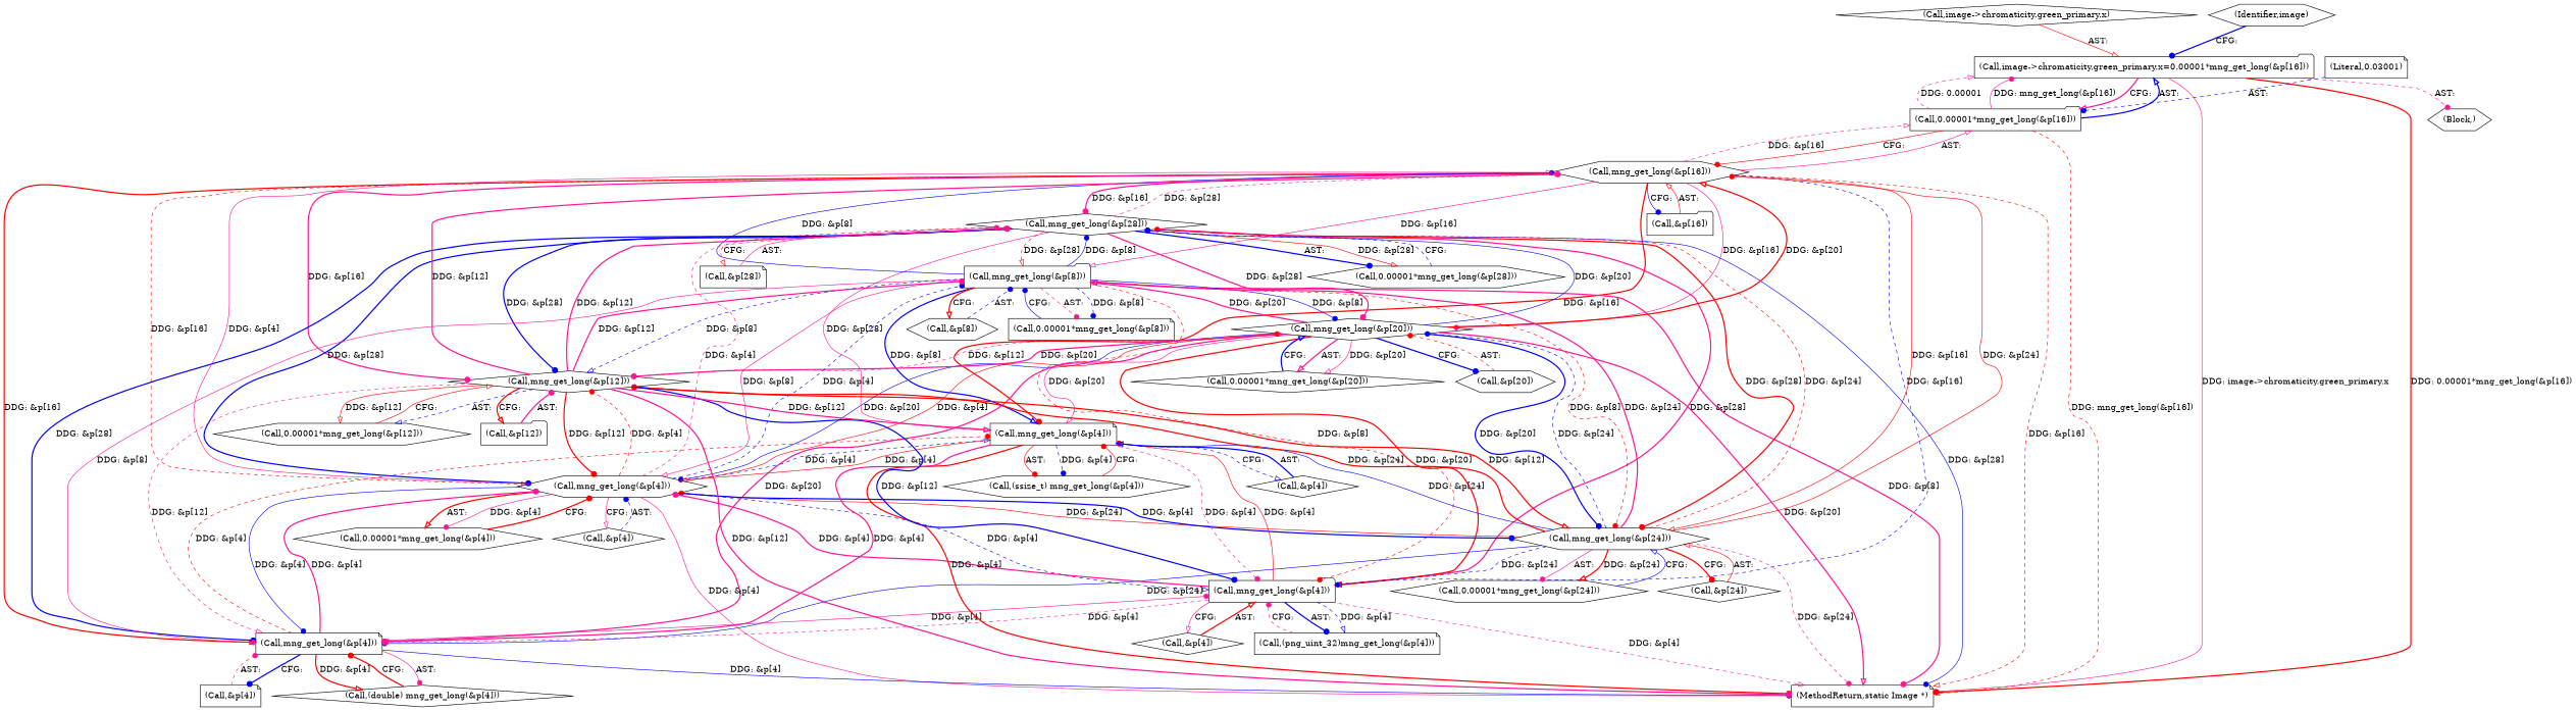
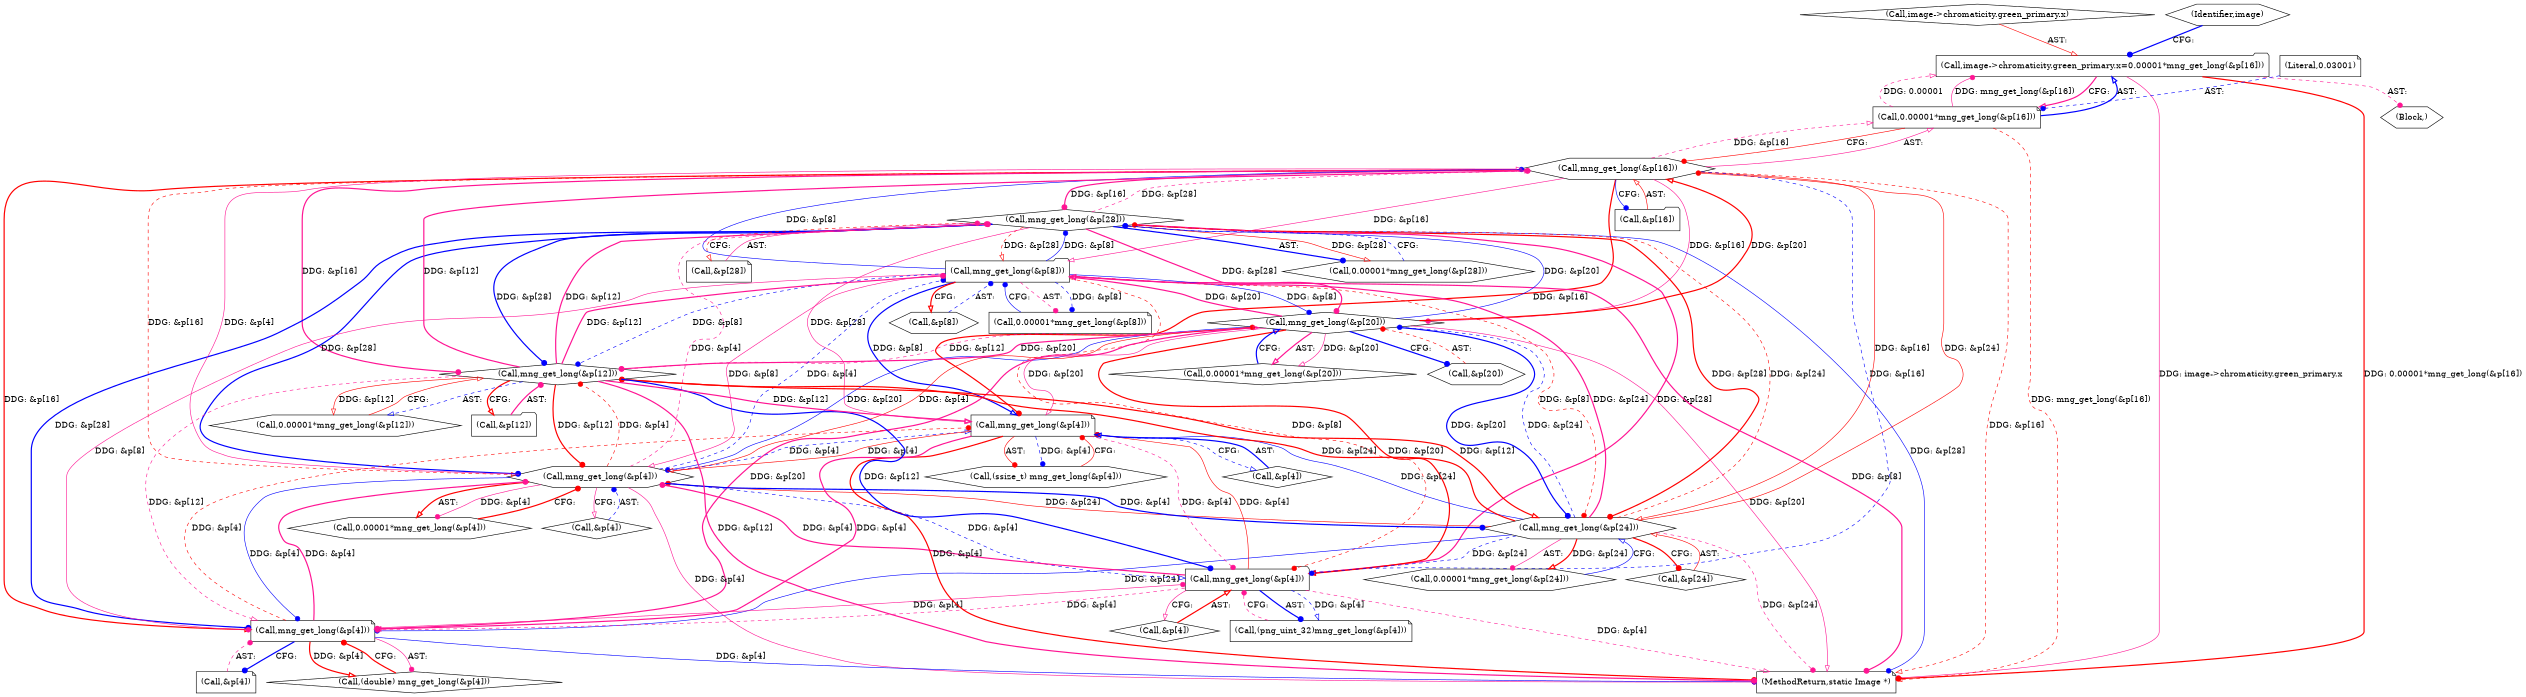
  digraph {
    node [shape=hexagon]
    edge [arrowhead=dot color=deeppink style=bold]
    n1 [label="(Call,image->chromaticity.green_primary.x=0.00001*mng_get_long(&p[16]))" shape=folder]
-   n2 [label="(Call,0.00001*mng_get_long(&p[16]))" shape=folder]
+   n2 [label="(Call,0.00001*mng_get_long(&p[16]))" shape=note]
    n3 [label="(MethodReturn,static Image *)" shape=note]
    n4 [label="(Block,)"]
    n5 [label="(Call,mng_get_long(&p[16]))"]
    n6 [label="(Call,mng_get_long(&p[28]))" shape=diamond]
    n7 [label="(Call,mng_get_long(&p[8]))" shape=folder]
    n8 [label="(Call,mng_get_long(&p[20]))" shape=diamond]
    n9 [label="(Call,mng_get_long(&p[24]))"]
    n10 [label="(Call,mng_get_long(&p[4]))"]
    n11 [label="(Call,mng_get_long(&p[4]))" shape=note]
    n12 [label="(Call,mng_get_long(&p[4]))" shape=folder]
    n13 [label="(Call,mng_get_long(&p[4]))" shape=note]
    n14 [label="(Call,mng_get_long(&p[12]))" shape=diamond]
    n15 [label="(Call,&p[16])" shape=folder]
    n16 [label="(Call,0.00001*mng_get_long(&p[28]))"]
    n17 [label="(Call,&p[28])" shape=note]
    n18 [label="(Call,0.00001*mng_get_long(&p[8]))" shape=note]
    n19 [label="(Call,&p[8])"]
    n20 [label="(Call,&p[20])"]
    n21 [label="(Call,0.00001*mng_get_long(&p[20]))" shape=diamond]
    n22 [label="(Call,&p[24])" shape=diamond]
    n23 [label="(Call,0.00001*mng_get_long(&p[24]))"]
    n24 [label="(Call,0.00001*mng_get_long(&p[4]))"]
    n25 [label="(Call,&p[4])" shape=diamond]
    n26 [label="(Call,(double) mng_get_long(&p[4]))" shape=diamond]
    n27 [label="(Call,&p[4])" shape=note]
    n28 [label="(Call,(png_uint_32)mng_get_long(&p[4]))" shape=note]
    n29 [label="(Call,&p[4])" shape=diamond]
    n30 [label="(Call,(ssize_t) mng_get_long(&p[4]))"]
    n31 [label="(Call,&p[4])" shape=diamond]
    n32 [label="(Call,&p[12])" shape=folder]
    n33 [label="(Call,0.00001*mng_get_long(&p[12]))"]
    n34 [label="(Literal,0.03001)" shape=note]
    n35 [label="(Call,image->chromaticity.green_primary.x)" shape=diamond]
    n36 [label="(Identifier,image)"]
    n1 -> n2 [arrowhead=onormal label="CFG: "]
    n1 -> n3 [label="DDG: image->chromaticity.green_primary.x" style=solid]
    n1 -> n3 [color=red label="DDG: 0.00001*mng_get_long(&p[16])"]
    n1 -> n4 [label="AST: " style=dashed]
    n2 -> n1 [arrowhead=onormal color=blue label="AST: "]
    n2 -> n1 [arrowhead=onormal label="DDG: 0.00001" style=dashed]
    n2 -> n1 [label="DDG: mng_get_long(&p[16])" style=solid]
    n2 -> n3 [arrowhead=onormal color=red label="DDG: mng_get_long(&p[16])" style=dashed]
    n2 -> n5 [color=red label="CFG: " style=solid]
    n5 -> n2 [arrowhead=onormal label="AST: " style=solid]
    n5 -> n2 [arrowhead=onormal label="DDG: &p[16]" style=dashed]
    n5 -> n3 [arrowhead=onormal color=red label="DDG: &p[16]" style=dashed]
    n5 -> n6 [label="DDG: &p[16]"]
    n5 -> n7 [arrowhead=onormal label="DDG: &p[16]" style=solid]
    n5 -> n8 [label="DDG: &p[16]" style=solid]
    n5 -> n9 [arrowhead=onormal color=red label="DDG: &p[16]" style=solid]
    n5 -> n10 [arrowhead=onormal color=red label="DDG: &p[16]" style=dashed]
    n5 -> n11 [arrowhead=onormal color=red label="DDG: &p[16]"]
    n5 -> n12 [arrowhead=onormal color=blue label="DDG: &p[16]" style=dashed]
    n5 -> n13 [color=red label="DDG: &p[16]"]
    n5 -> n14 [label="DDG: &p[16]"]
    n5 -> n15 [color=blue label="CFG: " style=solid]
    n6 -> n3 [color=blue label="DDG: &p[28]" style=solid]
    n6 -> n5 [arrowhead=onormal label="DDG: &p[28]" style=dashed]
    n6 -> n7 [arrowhead=onormal color=red label="DDG: &p[28]" style=dashed]
    n6 -> n8 [label="DDG: &p[28]"]
    n6 -> n9 [color=red label="DDG: &p[28]"]
    n6 -> n10 [color=blue label="DDG: &p[28]"]
    n6 -> n11 [color=blue label="DDG: &p[28]"]
    n6 -> n12 [arrowhead=onormal label="DDG: &p[28]"]
    n6 -> n13 [arrowhead=onormal label="DDG: &p[28]" style=solid]
    n6 -> n14 [color=blue label="DDG: &p[28]"]
    n6 -> n16 [color=blue label="AST: "]
    n6 -> n16 [arrowhead=onormal color=red label="DDG: &p[28]" style=solid]
    n6 -> n17 [arrowhead=onormal color=red label="CFG: " style=dashed]
    n7 -> n3 [label="DDG: &p[8]"]
    n7 -> n5 [color=blue label="DDG: &p[8]" style=solid]
    n7 -> n6 [color=blue label="DDG: &p[8]" style=solid]
    n7 -> n8 [color=blue label="DDG: &p[8]" style=solid]
    n7 -> n9 [color=red label="DDG: &p[8]" style=dashed]
    n7 -> n10 [arrowhead=onormal label="DDG: &p[8]" style=solid]
    n7 -> n11 [label="DDG: &p[8]" style=solid]
    n7 -> n12 [color=red label="DDG: &p[8]" style=dashed]
    n7 -> n13 [arrowhead=onormal color=blue label="DDG: &p[8]"]
-   n7 -> n14 [arrowhead=onormal color=blue label="DDG: &p[8]" style=dashed]
+   n7 -> n14 [color=blue label="DDG: &p[8]" style=dashed]
    n7 -> n18 [label="AST: " style=dashed]
    n7 -> n18 [color=blue label="DDG: &p[8]" style=dashed]
    n7 -> n19 [arrowhead=onormal color=red label="CFG: "]
-   n8 -> n3 [arrowhead=onormal label="DDG: &p[20]"]
+   n8 -> n3 [arrowhead=onormal label="DDG: &p[20]" style=solid]
    n8 -> n5 [arrowhead=onormal color=red label="DDG: &p[20]"]
    n8 -> n6 [color=blue label="DDG: &p[20]" style=solid]
    n8 -> n7 [arrowhead=onormal label="DDG: &p[20]"]
    n8 -> n9 [color=blue label="DDG: &p[20]"]
    n8 -> n10 [color=blue label="DDG: &p[20]" style=solid]
    n8 -> n11 [label="DDG: &p[20]"]
    n8 -> n12 [arrowhead=onormal color=red label="DDG: &p[20]"]
    n8 -> n13 [arrowhead=onormal label="DDG: &p[20]" style=solid]
    n8 -> n14 [label="DDG: &p[20]"]
    n8 -> n20 [color=blue label="CFG: "]
    n8 -> n21 [arrowhead=onormal label="AST: "]
    n8 -> n21 [arrowhead=onormal label="DDG: &p[20]" style=solid]
    n9 -> n3 [label="DDG: &p[24]" style=dashed]
    n9 -> n5 [color=red label="DDG: &p[24]" style=solid]
    n9 -> n6 [color=red label="DDG: &p[24]" style=dashed]
    n9 -> n7 [arrowhead=onormal label="DDG: &p[24]"]
    n9 -> n8 [color=blue label="DDG: &p[24]" style=dashed]
    n9 -> n10 [color=red label="DDG: &p[24]" style=solid]
    n9 -> n11 [color=blue label="DDG: &p[24]" style=solid]
    n9 -> n12 [color=blue label="DDG: &p[24]" style=dashed]
    n9 -> n13 [color=blue label="DDG: &p[24]" style=solid]
    n9 -> n14 [color=red label="DDG: &p[24]"]
    n9 -> n22 [color=red label="CFG: "]
    n9 -> n23 [label="AST: " style=solid]
    n9 -> n23 [arrowhead=onormal color=red label="DDG: &p[24]"]
    n10 -> n3 [label="DDG: &p[4]" style=solid]
    n10 -> n5 [arrowhead=onormal label="DDG: &p[4]" style=solid]
    n10 -> n6 [label="DDG: &p[4]" style=dashed]
    n10 -> n7 [color=blue label="DDG: &p[4]" style=dashed]
    n10 -> n8 [color=red label="DDG: &p[4]" style=solid]
    n10 -> n9 [color=blue label="DDG: &p[4]"]
    n10 -> n11 [color=blue label="DDG: &p[4]" style=solid]
    n10 -> n12 [arrowhead=onormal color=blue label="DDG: &p[4]" style=dashed]
    n10 -> n13 [arrowhead=onormal color=blue label="DDG: &p[4]" style=dashed]
    n10 -> n14 [color=red label="DDG: &p[4]" style=dashed]
    n10 -> n24 [arrowhead=onormal color=red label="AST: "]
    n10 -> n24 [label="DDG: &p[4]" style=solid]
    n10 -> n25 [arrowhead=onormal label="CFG: " style=solid]
    n11 -> n3 [color=blue label="DDG: &p[4]" style=solid]
    n11 -> n10 [label="DDG: &p[4]"]
    n11 -> n12 [label="DDG: &p[4]" style=solid]
    n11 -> n13 [color=red label="DDG: &p[4]" style=dashed]
    n11 -> n26 [label="AST: " style=solid]
    n11 -> n26 [arrowhead=onormal color=red label="DDG: &p[4]"]
    n11 -> n27 [color=blue label="CFG: "]
    n12 -> n3 [arrowhead=onormal label="DDG: &p[4]" style=dashed]
    n12 -> n10 [label="DDG: &p[4]"]
    n12 -> n11 [label="DDG: &p[4]" style=dashed]
    n12 -> n13 [color=red label="DDG: &p[4]" style=solid]
    n12 -> n28 [color=blue label="AST: "]
    n12 -> n28 [arrowhead=onormal color=blue label="DDG: &p[4]" style=dashed]
    n12 -> n29 [arrowhead=onormal label="CFG: " style=solid]
    n13 -> n3 [color=red label="DDG: &p[4]"]
    n13 -> n10 [arrowhead=onormal color=red label="DDG: &p[4]" style=solid]
    n13 -> n11 [arrowhead=onormal label="DDG: &p[4]"]
    n13 -> n12 [label="DDG: &p[4]" style=dashed]
    n13 -> n30 [color=red label="AST: " style=solid]
    n13 -> n30 [color=blue label="DDG: &p[4]" style=dashed]
    n13 -> n31 [arrowhead=onormal color=blue label="CFG: " style=dashed]
    n14 -> n3 [label="DDG: &p[12]"]
    n14 -> n5 [label="DDG: &p[12]"]
    n14 -> n6 [label="DDG: &p[12]"]
    n14 -> n7 [label="DDG: &p[12]"]
    n14 -> n8 [arrowhead=onormal label="DDG: &p[12]" style=dashed]
    n14 -> n9 [arrowhead=onormal color=red label="DDG: &p[12]"]
    n14 -> n10 [color=red label="DDG: &p[12]"]
    n14 -> n11 [arrowhead=onormal label="DDG: &p[12]" style=dashed]
    n14 -> n12 [color=blue label="DDG: &p[12]"]
    n14 -> n13 [arrowhead=onormal label="DDG: &p[12]"]
    n14 -> n32 [arrowhead=onormal color=red label="CFG: "]
    n14 -> n33 [arrowhead=onormal color=blue label="AST: " style=dashed]
    n14 -> n33 [arrowhead=onormal color=red label="DDG: &p[12]" style=solid]
    n15 -> n5 [arrowhead=onormal color=red label="AST: " style=solid]
    n16 -> n6 [color=blue label="CFG: " style=dashed]
    n17 -> n6 [label="AST: " style=solid]
    n18 -> n7 [color=blue label="CFG: " style=solid]
    n19 -> n7 [color=blue label="AST: " style=dashed]
    n20 -> n8 [color=red label="AST: " style=dashed]
    n21 -> n8 [arrowhead=onormal color=blue label="CFG: "]
    n22 -> n9 [arrowhead=onormal color=red label="AST: " style=solid]
    n23 -> n9 [arrowhead=onormal color=blue label="CFG: " style=solid]
    n24 -> n10 [color=red label="CFG: "]
    n25 -> n10 [color=blue label="AST: " style=dashed]
    n26 -> n11 [color=red label="CFG: "]
    n27 -> n11 [label="AST: " style=dashed]
    n28 -> n12 [label="CFG: " style=dashed]
    n29 -> n12 [arrowhead=onormal color=red label="AST: "]
    n30 -> n13 [color=red label="CFG: " style=solid]
    n31 -> n13 [arrowhead=onormal color=blue label="AST: "]
    n32 -> n14 [label="AST: "]
    n33 -> n14 [arrowhead=onormal color=red label="CFG: " style=solid]
    n34 -> n2 [color=blue label="AST: " style=dashed]
    n35 -> n1 [arrowhead=onormal color=red label="AST: " style=solid]
    n36 -> n1 [color=blue label="CFG: "]
  }
